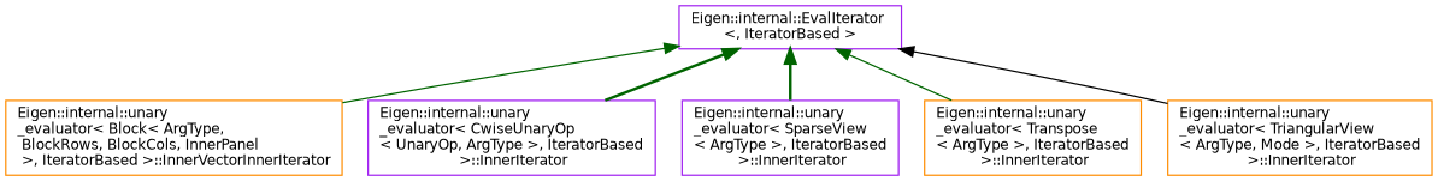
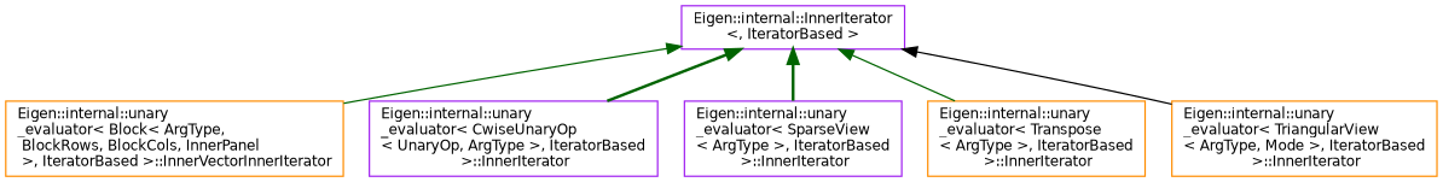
  digraph {
    rankdir=TB
    node [color=purple fillcolor=white fontname=Helvetica fontsize=10 shape=box style=filled]
    edge [color=darkgreen dir=back fontname=Helvetica fontsize=10 labelfontname=Helvetica labelfontsize=10 style=solid]
-   n1 [height=0.2 label="Eigen::internal::EvalIterator\l\<, IteratorBased \>" width=0.4]
+   n1 [height=0.2 label="Eigen::internal::InnerIterator\l\<, IteratorBased \>" width=0.4]
    n2 [color=darkorange height=0.2 label="Eigen::internal::unary\l_evaluator\< Block\< ArgType,\l BlockRows, BlockCols, InnerPanel\l \>, IteratorBased \>::InnerVectorInnerIterator" width=0.4]
    n3 [height=0.2 label="Eigen::internal::unary\l_evaluator\< CwiseUnaryOp\l\< UnaryOp, ArgType \>, IteratorBased\l \>::InnerIterator" width=0.4]
    n4 [height=0.2 label="Eigen::internal::unary\l_evaluator\< SparseView\l\< ArgType \>, IteratorBased\l \>::InnerIterator" width=0.4]
    n5 [color=darkorange height=0.2 label="Eigen::internal::unary\l_evaluator\< Transpose\l\< ArgType \>, IteratorBased\l \>::InnerIterator" width=0.4]
    n6 [color=darkorange height=0.2 label="Eigen::internal::unary\l_evaluator\< TriangularView\l\< ArgType, Mode \>, IteratorBased\l \>::InnerIterator" width=0.4]
    n1 -> n2
    n1 -> n3 [style=bold]
    n1 -> n4 [style=bold]
    n1 -> n5
    n1 -> n6 [color=black]
  }
